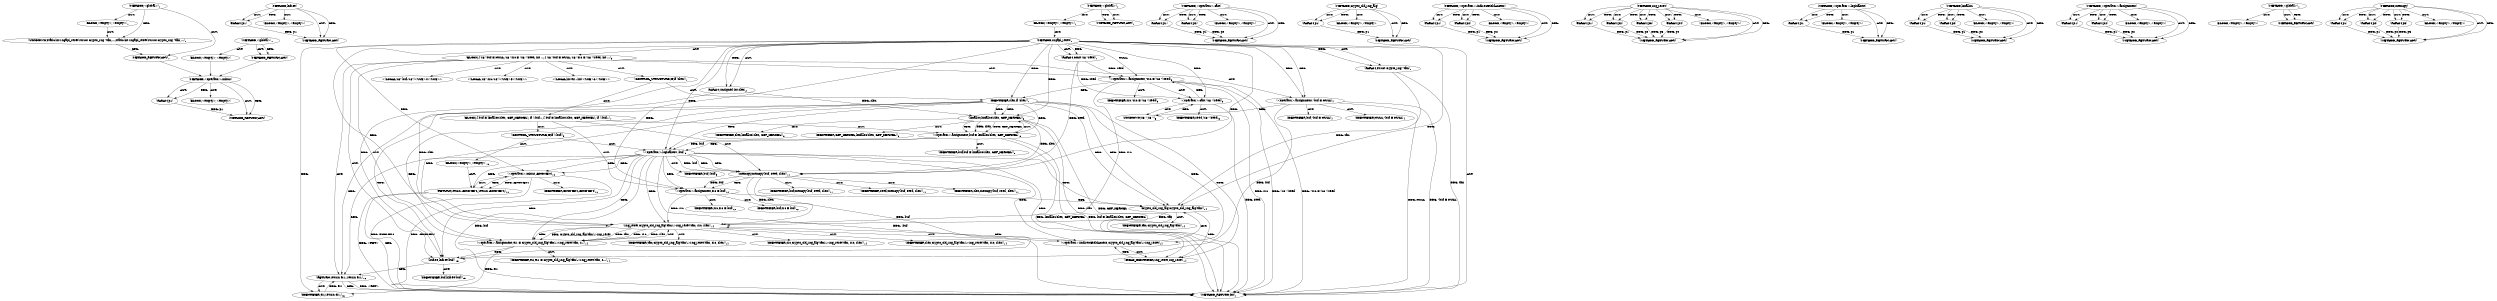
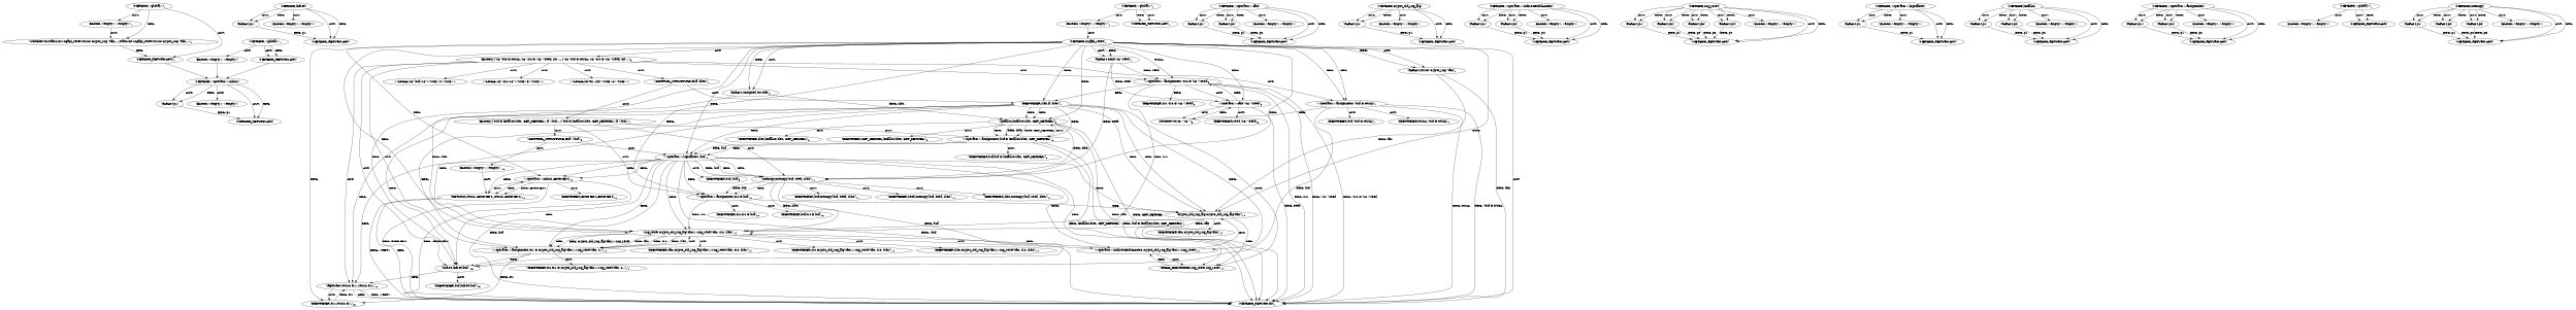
  digraph {
    n1 [label=<(METHOD,&lt;operator&gt;.minus)>]
    n2 [label=<(PARAM,p1)>]
    n3 [label=<(BLOCK,&lt;empty&gt;,&lt;empty&gt;)>]
    n4 [label=<(METHOD_RETURN,ANY)>]
    n5 [label=<(METHOD,kzfree)>]
    n6 [label=<(PARAM,p1)>]
    n7 [label=<(BLOCK,&lt;empty&gt;,&lt;empty&gt;)>]
    n8 [label=<(METHOD_RETURN,ANY)>]
    n9 [label=<(METHOD,&lt;global&gt;)<SUB>1</SUB>>]
    n10 [label=<(BLOCK,&lt;empty&gt;,&lt;empty&gt;)<SUB>1</SUB>>]
    n11 [label=<(METHOD_RETURN,ANY)<SUB>1</SUB>>]
    n12 [label=<(METHOD,rngapi_reset)<SUB>1</SUB>>]
    n13 [label=<(PARAM,struct crypto_rng *tfm)<SUB>1</SUB>>]
    n14 [label=<(PARAM,const u8 *seed)<SUB>1</SUB>>]
    n15 [label=<(PARAM,unsigned int slen)<SUB>2</SUB>>]
    n16 [label=<(BLOCK,{ 	u8 *buf = NULL; 	u8 *src = (u8 *)seed; 	int ...,{ 	u8 *buf = NULL; 	u8 *src = (u8 *)seed; 	int ...)<SUB>3</SUB>>]
    n17 [label=<(&lt;operator&gt;.assignment,*buf = NULL)<SUB>4</SUB>>]
    n18 [label=<(&lt;operator&gt;.assignment,*src = (u8 *)seed)<SUB>5</SUB>>]
    n19 [label=<(&lt;operator&gt;.cast,(u8 *)seed)<SUB>5</SUB>>]
    n20 [label=<(IDENTIFIER,slen,if (slen))<SUB>7</SUB>>]
    n21 [label=<(kmalloc,kmalloc(slen, GFP_KERNEL))<SUB>8</SUB>>]
    n22 [label=<(&lt;operator&gt;.logicalNot,!buf)<SUB>9</SUB>>]
    n23 [label=<(&lt;operator&gt;.minus,-ENOMEM)<SUB>10</SUB>>]
    n24 [label=<(memcpy,memcpy(buf, seed, slen))<SUB>11</SUB>>]
    n25 [label=<(&lt;operator&gt;.assignment,src = buf)<SUB>12</SUB>>]
    n26 [label=<(rng_reset,crypto_old_rng_alg(tfm)-&gt;rng_reset(tfm, src, slen))<SUB>14</SUB>>]
    n27 [label=<(crypto_old_rng_alg,crypto_old_rng_alg(tfm))<SUB>14</SUB>>]
    n28 [label=<(kzfree,kzfree(buf))<SUB>15</SUB>>]
    n29 [label=<(IDENTIFIER,err,return err;)<SUB>16</SUB>>]
    n30 [label=<(METHOD_RETURN,int)<SUB>1</SUB>>]
    n31 [label="<(LOCAL,u8* buf: u8*)<SUB>4</SUB>>"]
    n32 [label="<(LOCAL,u8* src: u8*)<SUB>5</SUB>>"]
    n33 [label="<(LOCAL,int err: int)<SUB>6</SUB>>"]
    n34 [label=<(CONTROL_STRUCTURE,IF,if (slen))<SUB>7</SUB>>]
    n35 [label=<(&lt;operator&gt;.assignment,err = crypto_old_rng_alg(tfm)-&gt;rng_reset(tfm, s...)<SUB>14</SUB>>]
    n36 [label=<(RETURN,return err;,return err;)<SUB>16</SUB>>]
    n37 [label=<(IDENTIFIER,buf,*buf = NULL)<SUB>4</SUB>>]
    n38 [label=<(IDENTIFIER,NULL,*buf = NULL)<SUB>4</SUB>>]
    n39 [label=<(UNKNOWN,u8 *,u8 *)<SUB>5</SUB>>]
    n40 [label=<(IDENTIFIER,src,*src = (u8 *)seed)<SUB>5</SUB>>]
    n41 [label=<(IDENTIFIER,seed,(u8 *)seed)<SUB>5</SUB>>]
    n42 [label=<(&lt;operator&gt;.assignment,buf = kmalloc(slen, GFP_KERNEL))<SUB>8</SUB>>]
    n43 [label=<(&lt;operator&gt;.indirectFieldAccess,crypto_old_rng_alg(tfm)-&gt;rng_reset)<SUB>14</SUB>>]
    n44 [label=<(FIELD_IDENTIFIER,rng_reset,rng_reset)<SUB>14</SUB>>]
    n45 [label=<(IDENTIFIER,slen,kmalloc(slen, GFP_KERNEL))<SUB>8</SUB>>]
    n46 [label=<(IDENTIFIER,GFP_KERNEL,kmalloc(slen, GFP_KERNEL))<SUB>8</SUB>>]
    n47 [label=<(IDENTIFIER,buf,!buf)<SUB>9</SUB>>]
    n48 [label=<(RETURN,return -ENOMEM;,return -ENOMEM;)<SUB>10</SUB>>]
    n49 [label=<(IDENTIFIER,ENOMEM,-ENOMEM)<SUB>10</SUB>>]
    n50 [label=<(IDENTIFIER,buf,memcpy(buf, seed, slen))<SUB>11</SUB>>]
    n51 [label=<(IDENTIFIER,seed,memcpy(buf, seed, slen))<SUB>11</SUB>>]
    n52 [label=<(IDENTIFIER,slen,memcpy(buf, seed, slen))<SUB>11</SUB>>]
    n53 [label=<(IDENTIFIER,src,src = buf)<SUB>12</SUB>>]
    n54 [label=<(IDENTIFIER,buf,src = buf)<SUB>12</SUB>>]
    n55 [label=<(IDENTIFIER,tfm,crypto_old_rng_alg(tfm)-&gt;rng_reset(tfm, src, slen))<SUB>14</SUB>>]
    n56 [label=<(IDENTIFIER,src,crypto_old_rng_alg(tfm)-&gt;rng_reset(tfm, src, slen))<SUB>14</SUB>>]
    n57 [label=<(IDENTIFIER,slen,crypto_old_rng_alg(tfm)-&gt;rng_reset(tfm, src, slen))<SUB>14</SUB>>]
    n58 [label=<(IDENTIFIER,tfm,crypto_old_rng_alg(tfm))<SUB>14</SUB>>]
    n59 [label=<(IDENTIFIER,buf,kzfree(buf))<SUB>15</SUB>>]
    n60 [label=<(BLOCK,{ 		buf = kmalloc(slen, GFP_KERNEL); 		if (!buf...,{ 		buf = kmalloc(slen, GFP_KERNEL); 		if (!buf...)<SUB>7</SUB>>]
    n61 [label=<(IDENTIFIER,err,err = crypto_old_rng_alg(tfm)-&gt;rng_reset(tfm, s...)<SUB>14</SUB>>]
    n62 [label=<(CONTROL_STRUCTURE,IF,if (!buf))<SUB>9</SUB>>]
    n63 [label=<(IDENTIFIER,buf,buf = kmalloc(slen, GFP_KERNEL))<SUB>8</SUB>>]
    n64 [label=<(BLOCK,&lt;empty&gt;,&lt;empty&gt;)<SUB>10</SUB>>]
    n65 [label=<(METHOD,&lt;operator&gt;.cast)>]
    n66 [label=<(PARAM,p1)>]
    n67 [label=<(PARAM,p2)>]
    n68 [label=<(BLOCK,&lt;empty&gt;,&lt;empty&gt;)>]
    n69 [label=<(METHOD_RETURN,ANY)>]
    n70 [label=<(METHOD,crypto_old_rng_alg)>]
    n71 [label=<(PARAM,p1)>]
    n72 [label=<(BLOCK,&lt;empty&gt;,&lt;empty&gt;)>]
    n73 [label=<(METHOD_RETURN,ANY)>]
    n74 [label=<(METHOD,&lt;operator&gt;.indirectFieldAccess)>]
    n75 [label=<(PARAM,p1)>]
    n76 [label=<(PARAM,p2)>]
    n77 [label=<(BLOCK,&lt;empty&gt;,&lt;empty&gt;)>]
    n78 [label=<(METHOD_RETURN,ANY)>]
    n79 [label=<(METHOD,rng_reset)>]
    n80 [label=<(PARAM,p1)>]
    n81 [label=<(PARAM,p2)>]
    n82 [label=<(PARAM,p3)>]
    n83 [label=<(PARAM,p4)>]
    n84 [label=<(BLOCK,&lt;empty&gt;,&lt;empty&gt;)>]
    n85 [label=<(METHOD_RETURN,ANY)>]
    n86 [label=<(METHOD,&lt;operator&gt;.logicalNot)>]
    n87 [label=<(PARAM,p1)>]
    n88 [label=<(BLOCK,&lt;empty&gt;,&lt;empty&gt;)>]
    n89 [label=<(METHOD_RETURN,ANY)>]
    n90 [label=<(METHOD,kmalloc)>]
    n91 [label=<(PARAM,p1)>]
    n92 [label=<(PARAM,p2)>]
    n93 [label=<(BLOCK,&lt;empty&gt;,&lt;empty&gt;)>]
    n94 [label=<(METHOD_RETURN,ANY)>]
    n95 [label=<(METHOD,&lt;operator&gt;.assignment)>]
    n96 [label=<(PARAM,p1)>]
    n97 [label=<(PARAM,p2)>]
    n98 [label=<(BLOCK,&lt;empty&gt;,&lt;empty&gt;)>]
    n99 [label=<(METHOD_RETURN,ANY)>]
    n100 [label=<(METHOD,&lt;global&gt;)<SUB>1</SUB>>]
    n101 [label=<(BLOCK,&lt;empty&gt;,&lt;empty&gt;)>]
    n102 [label=<(METHOD_RETURN,ANY)>]
    n103 [label=<(METHOD,memcpy)>]
    n104 [label=<(PARAM,p1)>]
    n105 [label=<(PARAM,p2)>]
    n106 [label=<(PARAM,p3)>]
    n107 [label=<(BLOCK,&lt;empty&gt;,&lt;empty&gt;)>]
    n108 [label=<(METHOD_RETURN,ANY)>]
    n109 [label=<(METHOD,&lt;global&gt;)<SUB>1</SUB>>]
    n110 [label=<(BLOCK,&lt;empty&gt;,&lt;empty&gt;)<SUB>1</SUB>>]
    n111 [label=<(UNKNOWN,static int rngapi_reset(struct crypto_rng *tfm,...,static int rngapi_reset(struct crypto_rng *tfm,...)<SUB>1</SUB>>]
    n112 [label=<(METHOD_RETURN,ANY)<SUB>1</SUB>>]
    n113 [label=<(METHOD,&lt;global&gt;)<SUB>1</SUB>>]
    n114 [label=<(BLOCK,&lt;empty&gt;,&lt;empty&gt;)>]
    n115 [label=<(METHOD_RETURN,ANY)>]
    n1 -> n2 [label="AST: "]
    n1 -> n2 [label="DDG: "]
    n1 -> n3 [label="AST: "]
    n1 -> n4 [label="AST: "]
    n1 -> n4 [label="CFG: "]
    n2 -> n4 [label="DDG: p1"]
    n5 -> n6 [label="AST: "]
    n5 -> n6 [label="DDG: "]
    n5 -> n7 [label="AST: "]
    n5 -> n8 [label="AST: "]
    n5 -> n8 [label="CFG: "]
    n6 -> n8 [label="DDG: p1"]
    n9 -> n10 [label="AST: "]
    n9 -> n11 [label="AST: "]
    n9 -> n11 [label="CFG: "]
    n10 -> n12 [label="AST: "]
    n12 -> n13 [label="AST: "]
    n12 -> n13 [label="DDG: "]
    n12 -> n14 [label="AST: "]
    n12 -> n14 [label="DDG: "]
    n12 -> n15 [label="AST: "]
    n12 -> n15 [label="DDG: "]
    n12 -> n16 [label="AST: "]
    n12 -> n17 [label="CFG: "]
    n12 -> n17 [label="DDG: "]
    n12 -> n18 [label="NULL: "]
    n12 -> n19 [label="DDG: "]
    n12 -> n20 [label="DDG: "]
    n12 -> n21 [label="DDG: "]
    n12 -> n22 [label="DDG: "]
    n12 -> n23 [label="DDG: "]
    n12 -> n24 [label="DDG: "]
    n12 -> n25 [label="DDG: "]
    n12 -> n26 [label="DDG: "]
    n12 -> n27 [label="DDG: "]
    n12 -> n28 [label="DDG: "]
    n12 -> n29 [label="DDG: "]
    n12 -> n30 [label="AST: "]
    n13 -> n27 [label="DDG: tfm"]
    n13 -> n30 [label="DDG: tfm"]
    n14 -> n18 [label="DDG: seed"]
    n14 -> n19 [label="DDG: seed"]
    n14 -> n24 [label="DDG: seed"]
    n15 -> n21 [label="DDG: slen"]
    n15 -> n26 [label="DDG: slen"]
    n16 -> n17 [label="AST: "]
    n16 -> n18 [label="AST: "]
    n16 -> n28 [label="AST: "]
    n16 -> n31 [label="AST: "]
    n16 -> n32 [label="AST: "]
    n16 -> n33 [label="AST: "]
    n16 -> n34 [label="AST: "]
    n16 -> n35 [label="AST: "]
    n16 -> n36 [label="AST: "]
    n17 -> n28 [label="DDG: buf"]
    n17 -> n30 [label="DDG: *buf = NULL"]
    n17 -> n30 [label="DDG: NULL"]
    n17 -> n37 [label="AST: "]
    n17 -> n38 [label="AST: "]
    n17 -> n39 [label="CFG: "]
    n18 -> n19 [label="AST: "]
    n18 -> n20 [label="CFG: "]
    n18 -> n26 [label="DDG: src"]
    n18 -> n30 [label="DDG: src"]
    n18 -> n30 [label="DDG: (u8 *)seed"]
    n18 -> n30 [label="DDG: *src = (u8 *)seed"]
-   n18 -> n40 [label="AST: "]
+   n18 -> n40 [label="DDG: "]
    n19 -> n18 [label="CFG: "]
    n19 -> n30 [label="DDG: seed"]
    n19 -> n39 [label="AST: "]
    n19 -> n41 [label="AST: "]
    n20 -> n21 [label="CFG: "]
    n20 -> n21 [label="CDG: "]
    n20 -> n22 [label="CDG: "]
    n20 -> n26 [label="CDG: "]
    n20 -> n27 [label="CFG: "]
    n20 -> n27 [label="CDG: "]
    n20 -> n28 [label="CDG: "]
    n20 -> n35 [label="CDG: "]
    n20 -> n36 [label="CDG: "]
    n20 -> n42 [label="CDG: "]
    n20 -> n43 [label="CDG: "]
    n20 -> n44 [label="CDG: "]
    n21 -> n24 [label="DDG: slen"]
    n21 -> n30 [label="DDG: slen"]
    n21 -> n30 [label="DDG: GFP_KERNEL"]
    n21 -> n42 [label="CFG: "]
    n21 -> n42 [label="DDG: slen"]
    n21 -> n42 [label="DDG: GFP_KERNEL"]
    n21 -> n45 [label="AST: "]
    n21 -> n46 [label="AST: "]
    n22 -> n23 [label="CFG: "]
    n22 -> n23 [label="CDG: "]
    n22 -> n24 [label="CFG: "]
    n22 -> n24 [label="DDG: buf"]
    n22 -> n24 [label="CDG: "]
    n22 -> n25 [label="CDG: "]
    n22 -> n26 [label="CDG: "]
    n22 -> n27 [label="CDG: "]
    n22 -> n28 [label="CDG: "]
    n22 -> n30 [label="DDG: buf"]
    n22 -> n30 [label="DDG: !buf"]
    n22 -> n35 [label="CDG: "]
    n22 -> n36 [label="CDG: "]
    n22 -> n43 [label="CDG: "]
    n22 -> n44 [label="CDG: "]
    n22 -> n47 [label="AST: "]
    n22 -> n48 [label="CDG: "]
    n23 -> n30 [label="DDG: ENOMEM"]
    n23 -> n30 [label="DDG: -ENOMEM"]
    n23 -> n48 [label="CFG: "]
    n23 -> n48 [label="DDG: -ENOMEM"]
    n23 -> n49 [label="AST: "]
    n24 -> n25 [label="CFG: "]
    n24 -> n25 [label="DDG: buf"]
    n24 -> n26 [label="DDG: slen"]
    n24 -> n28 [label="DDG: buf"]
    n24 -> n50 [label="AST: "]
    n24 -> n51 [label="AST: "]
    n24 -> n52 [label="AST: "]
    n25 -> n26 [label="DDG: src"]
    n25 -> n27 [label="CFG: "]
    n25 -> n53 [label="AST: "]
    n25 -> n54 [label="AST: "]
    n26 -> n35 [label="CFG: "]
    n26 -> n35 [label="DDG: crypto_old_rng_alg(tfm)-&gt;rng_reset"]
    n26 -> n35 [label="DDG: tfm"]
    n26 -> n35 [label="DDG: src"]
    n26 -> n35 [label="DDG: slen"]
    n26 -> n43 [label="AST: "]
    n26 -> n55 [label="AST: "]
    n26 -> n56 [label="AST: "]
    n26 -> n57 [label="AST: "]
    n27 -> n26 [label="DDG: tfm"]
    n27 -> n44 [label="CFG: "]
    n27 -> n58 [label="AST: "]
    n28 -> n36 [label="CFG: "]
    n28 -> n59 [label="AST: "]
    n29 -> n36 [label="DDG: err"]
    n34 -> n20 [label="AST: "]
    n34 -> n60 [label="AST: "]
    n35 -> n26 [label="AST: "]
    n35 -> n28 [label="CFG: "]
    n35 -> n29 [label="DDG: err"]
    n35 -> n61 [label="AST: "]
    n36 -> n29 [label="AST: "]
    n36 -> n30 [label="CFG: "]
    n36 -> n30 [label="DDG: &lt;RET&gt;"]
    n39 -> n19 [label="CFG: "]
    n42 -> n21 [label="AST: "]
    n42 -> n22 [label="CFG: "]
    n42 -> n22 [label="DDG: buf"]
    n42 -> n30 [label="DDG: kmalloc(slen, GFP_KERNEL)"]
    n42 -> n30 [label="DDG: buf = kmalloc(slen, GFP_KERNEL)"]
    n42 -> n63 [label="AST: "]
    n43 -> n26 [label="CFG: "]
    n43 -> n27 [label="AST: "]
    n43 -> n44 [label="AST: "]
    n44 -> n43 [label="CFG: "]
    n48 -> n23 [label="AST: "]
    n48 -> n30 [label="CFG: "]
    n48 -> n30 [label="DDG: &lt;RET&gt;"]
    n60 -> n24 [label="AST: "]
    n60 -> n25 [label="AST: "]
    n60 -> n42 [label="AST: "]
    n60 -> n62 [label="AST: "]
    n62 -> n22 [label="AST: "]
    n62 -> n64 [label="AST: "]
    n64 -> n48 [label="AST: "]
    n65 -> n66 [label="AST: "]
    n65 -> n66 [label="DDG: "]
    n65 -> n67 [label="AST: "]
    n65 -> n67 [label="DDG: "]
    n65 -> n68 [label="AST: "]
    n65 -> n69 [label="AST: "]
    n65 -> n69 [label="CFG: "]
    n66 -> n69 [label="DDG: p1"]
    n67 -> n69 [label="DDG: p2"]
    n70 -> n71 [label="AST: "]
    n70 -> n71 [label="DDG: "]
    n70 -> n72 [label="AST: "]
    n70 -> n73 [label="AST: "]
    n70 -> n73 [label="CFG: "]
    n71 -> n73 [label="DDG: p1"]
    n74 -> n75 [label="AST: "]
    n74 -> n75 [label="DDG: "]
    n74 -> n76 [label="AST: "]
    n74 -> n76 [label="DDG: "]
    n74 -> n77 [label="AST: "]
    n74 -> n78 [label="AST: "]
    n74 -> n78 [label="CFG: "]
    n75 -> n78 [label="DDG: p1"]
    n76 -> n78 [label="DDG: p2"]
    n79 -> n80 [label="AST: "]
    n79 -> n80 [label="DDG: "]
    n79 -> n81 [label="AST: "]
    n79 -> n81 [label="DDG: "]
    n79 -> n82 [label="AST: "]
    n79 -> n82 [label="DDG: "]
    n79 -> n83 [label="AST: "]
    n79 -> n83 [label="DDG: "]
    n79 -> n84 [label="AST: "]
    n79 -> n85 [label="AST: "]
    n79 -> n85 [label="CFG: "]
    n80 -> n85 [label="DDG: p1"]
    n81 -> n85 [label="DDG: p2"]
    n82 -> n85 [label="DDG: p3"]
    n83 -> n85 [label="DDG: p4"]
    n86 -> n87 [label="AST: "]
    n86 -> n87 [label="DDG: "]
    n86 -> n88 [label="AST: "]
    n86 -> n89 [label="AST: "]
    n86 -> n89 [label="CFG: "]
    n87 -> n89 [label="DDG: p1"]
    n90 -> n91 [label="AST: "]
    n90 -> n91 [label="DDG: "]
    n90 -> n92 [label="AST: "]
    n90 -> n92 [label="DDG: "]
    n90 -> n93 [label="AST: "]
    n90 -> n94 [label="AST: "]
    n90 -> n94 [label="CFG: "]
    n91 -> n94 [label="DDG: p1"]
    n92 -> n94 [label="DDG: p2"]
    n95 -> n96 [label="AST: "]
    n95 -> n96 [label="DDG: "]
    n95 -> n97 [label="AST: "]
    n95 -> n97 [label="DDG: "]
    n95 -> n98 [label="AST: "]
    n95 -> n99 [label="AST: "]
    n95 -> n99 [label="CFG: "]
    n96 -> n99 [label="DDG: p1"]
    n97 -> n99 [label="DDG: p2"]
    n100 -> n101 [label="AST: "]
    n100 -> n102 [label="AST: "]
    n100 -> n102 [label="CFG: "]
    n103 -> n104 [label="AST: "]
    n103 -> n104 [label="DDG: "]
    n103 -> n105 [label="AST: "]
    n103 -> n105 [label="DDG: "]
    n103 -> n106 [label="AST: "]
    n103 -> n106 [label="DDG: "]
    n103 -> n107 [label="AST: "]
    n103 -> n108 [label="AST: "]
    n103 -> n108 [label="CFG: "]
    n104 -> n108 [label="DDG: p1"]
    n105 -> n108 [label="DDG: p2"]
    n106 -> n108 [label="DDG: p3"]
    n109 -> n110 [label="AST: "]
    n109 -> n111 [label="CFG: "]
    n109 -> n112 [label="AST: "]
    n110 -> n111 [label="AST: "]
    n111 -> n112 [label="CFG: "]
    n112 -> n1
    n113 -> n114 [label="AST: "]
    n113 -> n115 [label="AST: "]
    n113 -> n115 [label="CFG: "]
    n114 -> n1
    n115 -> n1
  }
